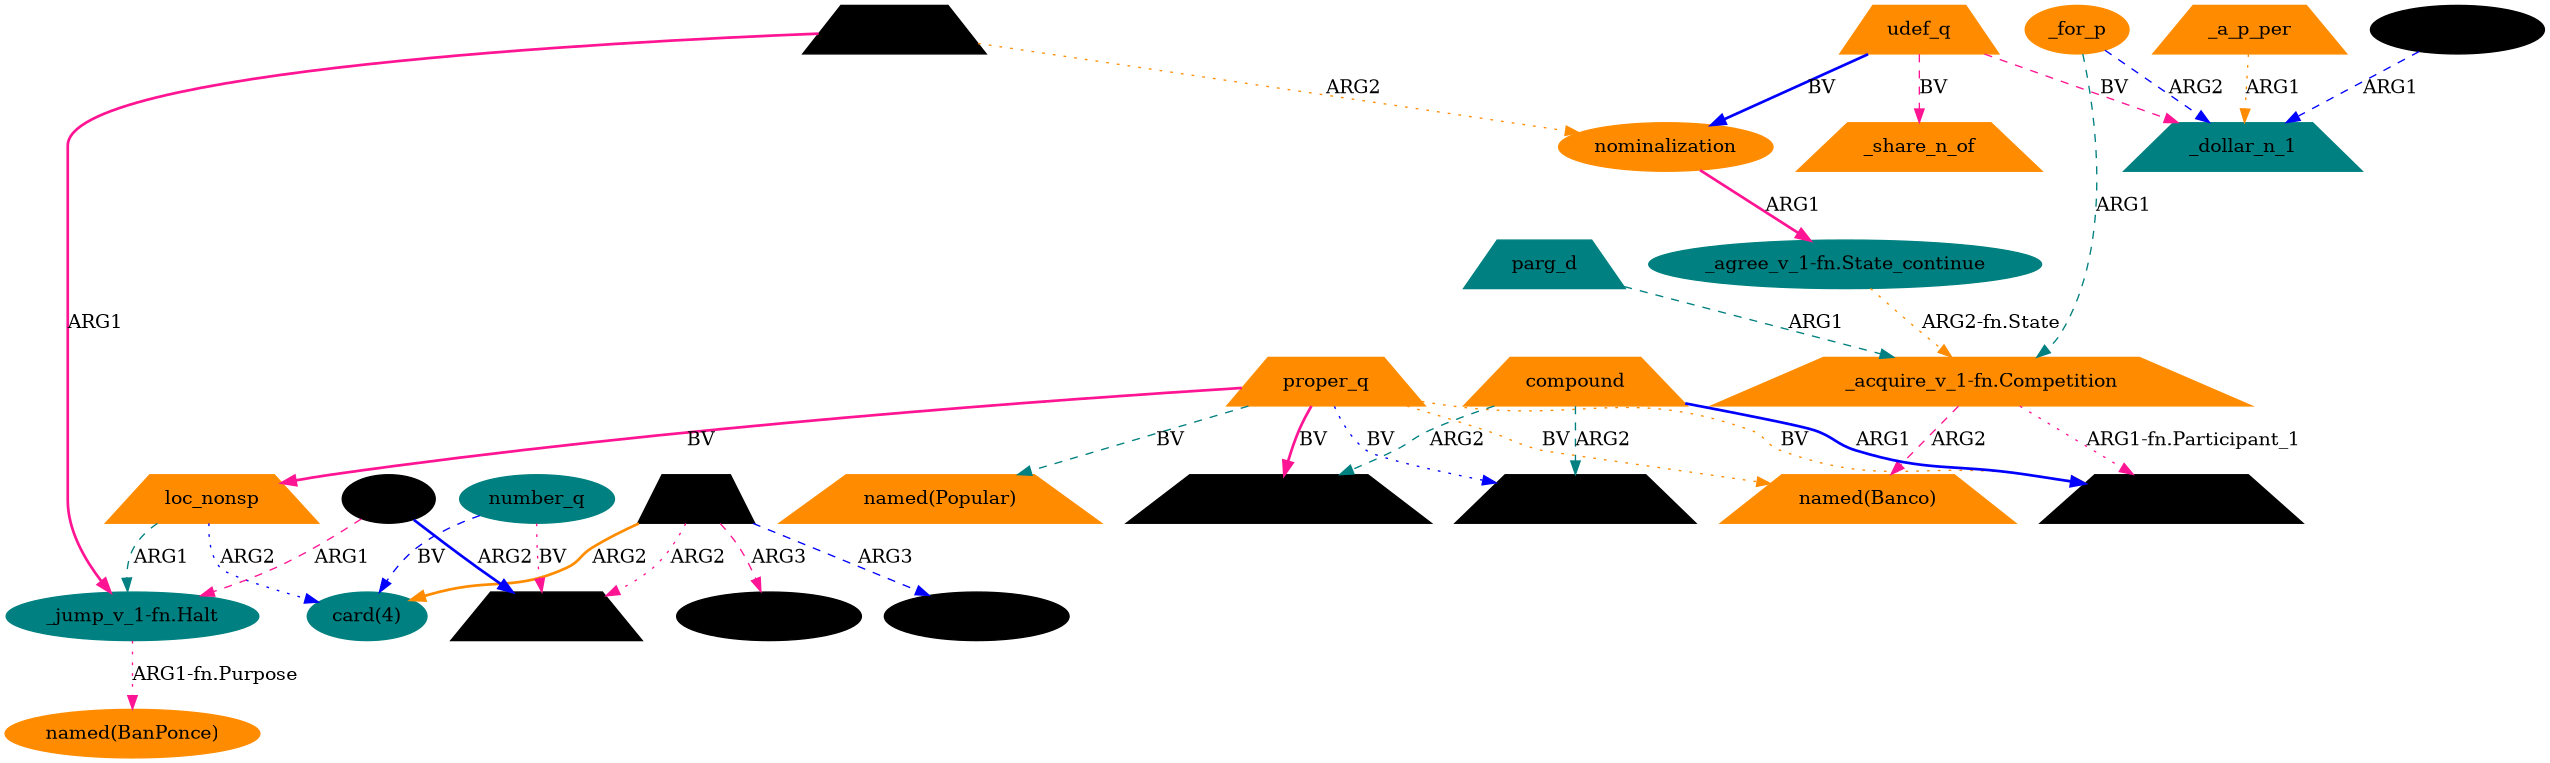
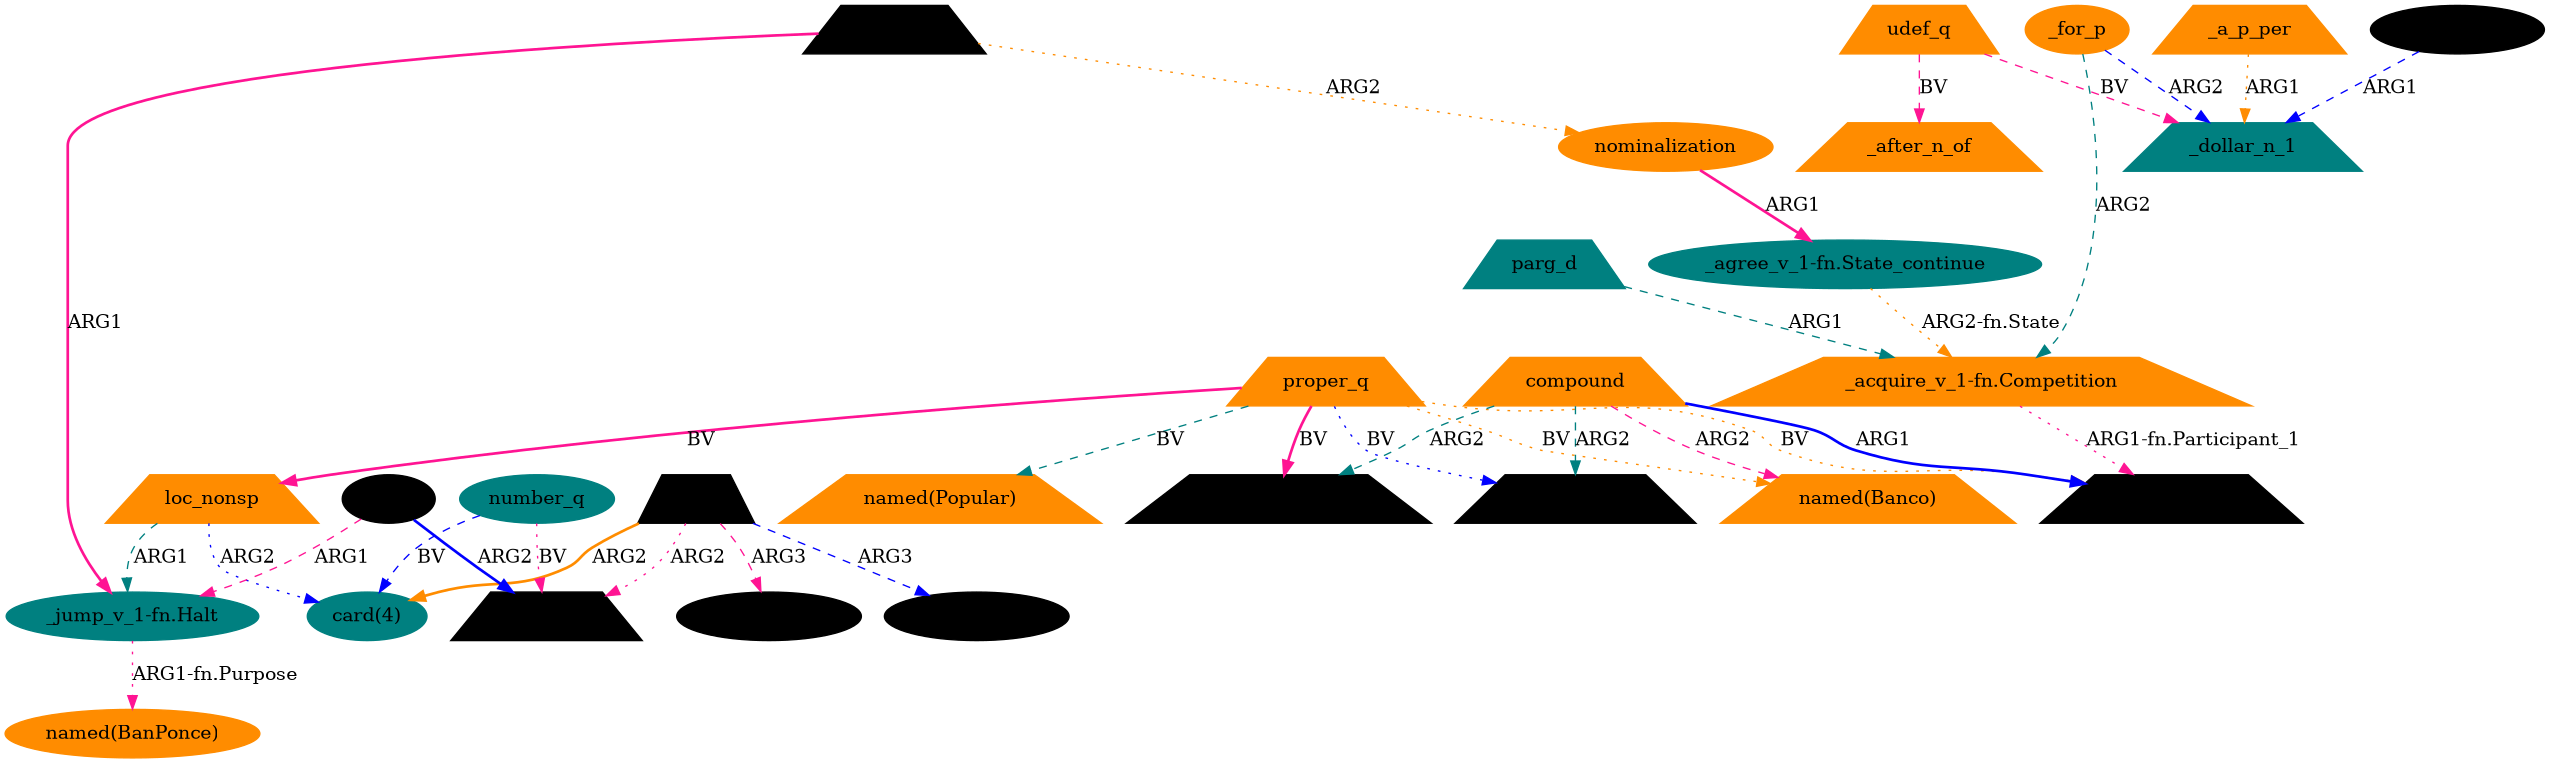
  digraph {
    node [color=darkorange shape=trapezium style=filled]
    edge [color=deeppink style=dashed]
    _after_p [color=black]
    "_jump_v_1-fn.Halt" [color=teal shape=ellipse]
    nominalization [shape=ellipse]
    "named(BanPonce)" [shape=ellipse]
    "_agree_v_1-fn.State_continue" [color=teal shape=ellipse]
    "named(DE)" [color=black]
    proper_q
    "named(Rico)" [color=black]
    "named(Puerto)" [color=black]
    "named(Popular)"
    "named(Banco)"
    loc_nonsp
    plus [color=black]
    "card(47)" [color=black]
    "card(4)" [color=teal shape=ellipse]
    "fraction(3/4)" [color=black shape=ellipse]
    "fraction(1/2)" [color=black shape=ellipse]
    "_acquire_v_1-fn.Competition"
    udef_q
-   _share_n_of
+   _share_n_of [label=_after_n_of]
    _dollar_n_1 [color=teal]
    _to_p [color=black shape=ellipse]
    _for_p [shape=ellipse]
    compound
    number_q [color=teal shape=ellipse]
    _a_p_per
    "card(56.25)" [color=black shape=ellipse]
    parg_d [color=teal]
    _after_p -> "_jump_v_1-fn.Halt" [label=ARG1 style=bold]
    _after_p -> nominalization [color=darkorange label=ARG2 style=dotted]
    "_jump_v_1-fn.Halt" -> "named(BanPonce)" [label="ARG1-fn.Purpose" style=dotted]
    nominalization -> "_agree_v_1-fn.State_continue" [label=ARG1 style=bold]
    "_agree_v_1-fn.State_continue" -> "_acquire_v_1-fn.Competition" [color=darkorange label="ARG2-fn.State" style=dotted]
    proper_q -> "named(DE)" [color=blue label=BV style=dotted]
    proper_q -> "named(Rico)" [color=darkorange label=BV style=dotted]
    proper_q -> "named(Puerto)" [label=BV style=bold]
    proper_q -> "named(Popular)" [color=teal label=BV]
    proper_q -> "named(Banco)" [color=darkorange label=BV style=dotted]
    proper_q -> loc_nonsp [label=BV style=bold]
    loc_nonsp -> "_jump_v_1-fn.Halt" [color=teal label=ARG1]
    loc_nonsp -> "card(4)" [color=blue label=ARG2 style=dotted]
    plus -> "card(47)" [label=ARG2 style=dotted]
    plus -> "card(4)" [color=darkorange label=ARG2 style=bold]
    plus -> "fraction(3/4)" [label=ARG3]
    plus -> "fraction(1/2)" [color=blue label=ARG3]
    "_acquire_v_1-fn.Competition" -> "named(Rico)" [label="ARG1-fn.Participant_1" style=dotted]
-   udef_q -> nominalization [color=blue label=BV style=bold]
    udef_q -> _share_n_of [label=BV]
    udef_q -> _dollar_n_1 [label=BV]
    _to_p -> "_jump_v_1-fn.Halt" [label=ARG1]
    _to_p -> "card(47)" [color=blue label=ARG2 style=bold]
-   _for_p -> "_acquire_v_1-fn.Competition" [color=teal label=ARG1]
+   _for_p -> "_acquire_v_1-fn.Competition" [color=teal label=ARG2]
    _for_p -> _dollar_n_1 [color=blue label=ARG2]
    compound -> "named(DE)" [color=teal label=ARG2]
    compound -> "named(Rico)" [color=blue label=ARG1 style=bold]
    compound -> "named(Puerto)" [color=teal label=ARG2]
-   "_acquire_v_1-fn.Competition" -> "named(Banco)" [label=ARG2]
+   compound -> "named(Banco)" [label=ARG2]
    number_q -> "card(47)" [label=BV style=dotted]
    number_q -> "card(4)" [color=blue label=BV]
    _a_p_per -> _dollar_n_1 [color=darkorange label=ARG1 style=dotted]
    "card(56.25)" -> _dollar_n_1 [color=blue label=ARG1]
    parg_d -> "_acquire_v_1-fn.Competition" [color=teal label=ARG1]
  }
